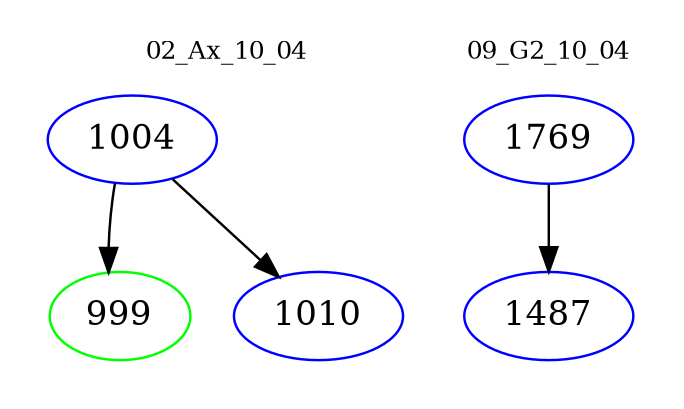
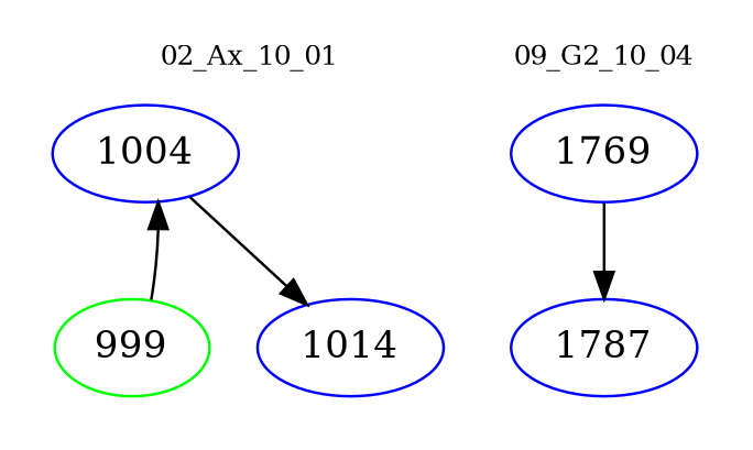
  digraph {
    node [color=blue]
    edge [color=black]
    n1 [label=1004]
    n2 [color=green label=999]
-   n3 [label=1010]
+   n3 [label=1014]
    n4 [label=1769]
-   n5 [label=1487]
+   n5 [label=1787]
    subgraph cluster_1 {
      color=white
      fontsize=10
-     label="02_Ax_10_04"
+     label="02_Ax_10_01"
      n1
      n2
      n3
    }
    subgraph cluster_2 {
      color=white
      fontsize=10
      label="09_G2_10_04"
      n4
      n5
    }
-   n1 -> n2
+   n2 -> n1
    n1 -> n3
    n4 -> n5
  }
